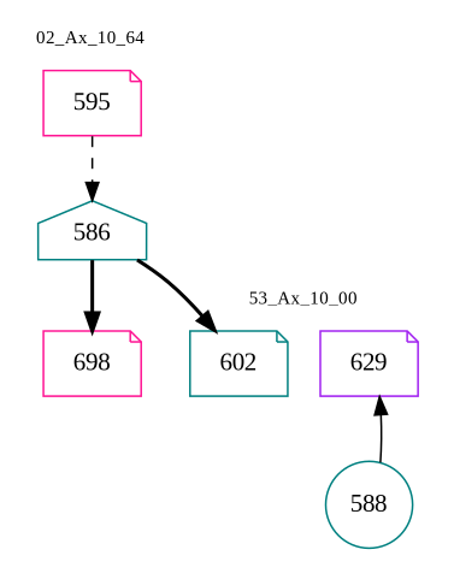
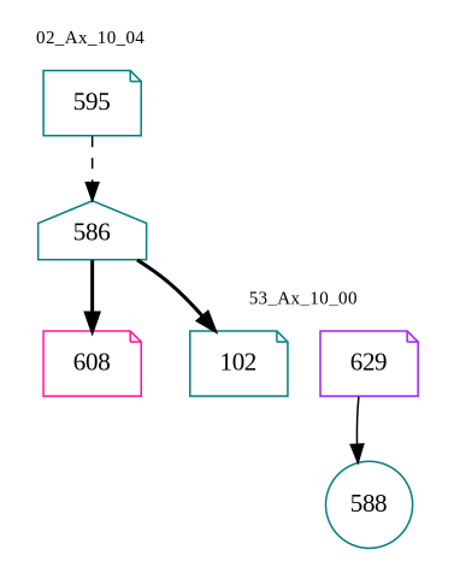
  digraph {
    fontname="Liberation Serif"
    node [color=teal fontname="Liberation Serif" shape=note]
    edge [color=black fontname="Liberation Serif" style=bold]
    n1 [color=purple label=629]
    n2 [label=588 shape=circle]
-   n3 [label=602]
-   n4 [color=deeppink label=595]
+   n3 [label=102]
+   n4 [label=595]
    n5 [label=586 shape=house]
-   n6 [color=deeppink label=698]
+   n6 [color=deeppink label=608]
    subgraph cluster_1 {
      color=white
      fontsize=10
      label="53_Ax_10_00"
      n1
      n2
      n3
    }
    subgraph cluster_2 {
      color=white
      fontsize=10
-     label="02_Ax_10_64"
+     label="02_Ax_10_04"
      n4
      n5
      n6
    }
-   n2 -> n1 [style=solid]
+   n1 -> n2 [style=solid]
    n4 -> n5 [style=dashed]
    n5 -> n3
    n5 -> n6
  }
